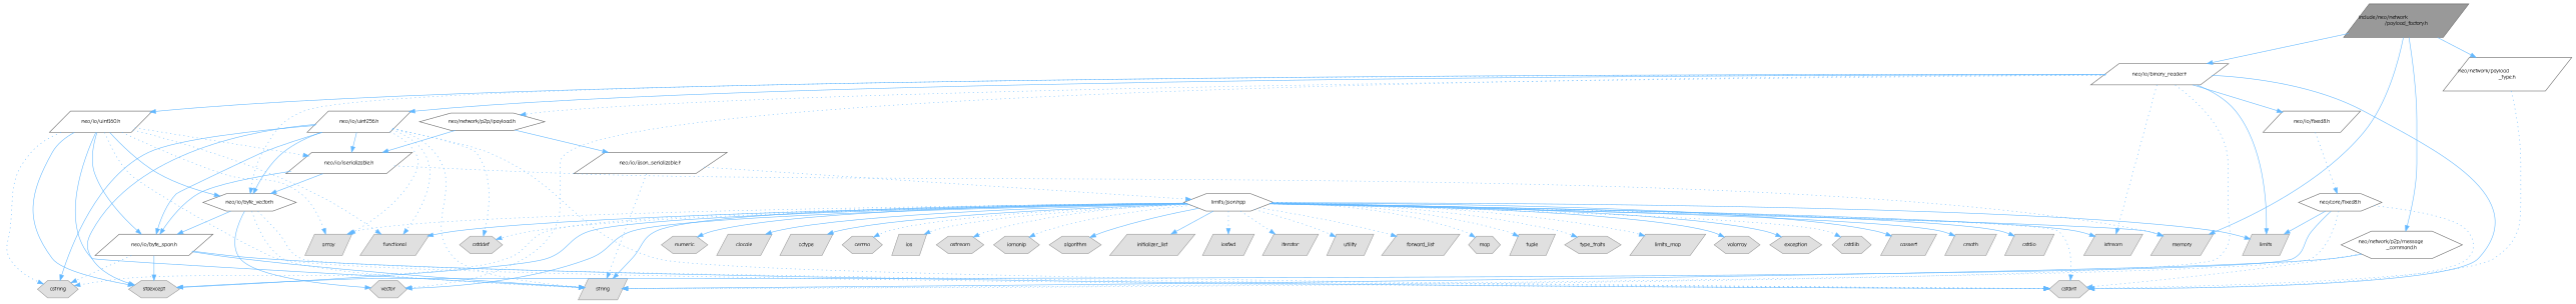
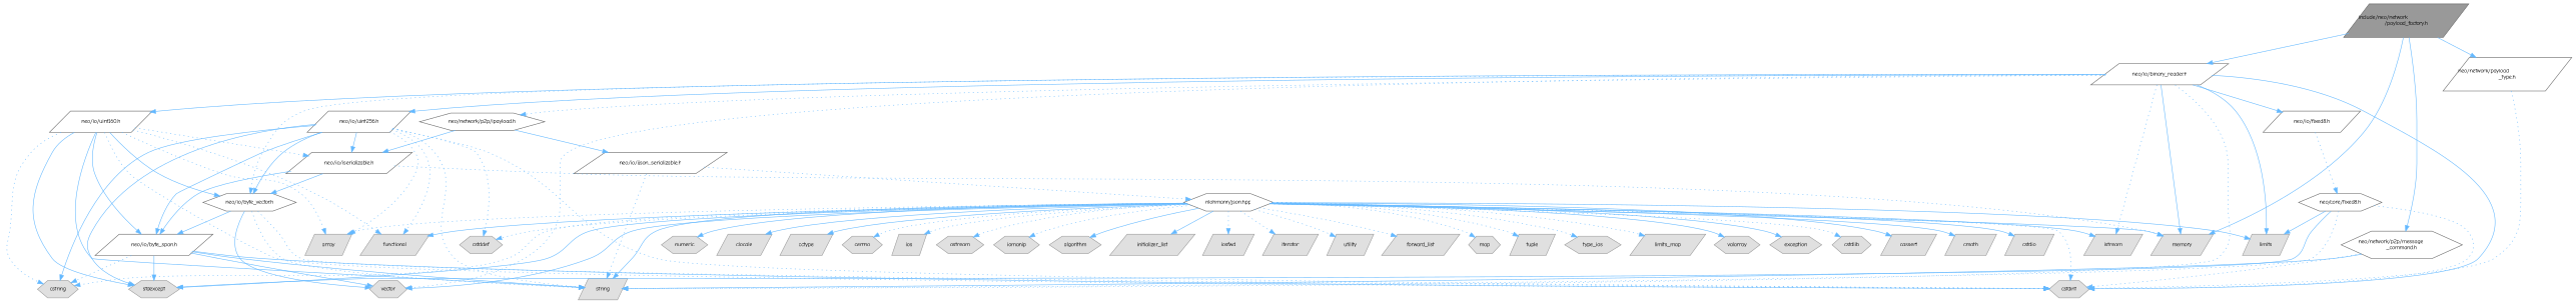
  digraph {
    fontname="Comic Neue"
    node [color=grey60 fillcolor="#E0E0E0" fontname="Comic Neue" fontsize=10 shape=parallelogram style=filled]
    edge [color=steelblue1 fontname="Comic Neue" fontsize=10 labelfontname=Helvetica labelfontsize=10 style=solid]
    n1 [color=gray40 fillcolor=grey60 fontcolor=black height=0.2 label="include/neo/network\l/payload_factory.h" width=0.4]
    n2 [color=grey40 fillcolor=white height=0.2 label="neo/io/binary_reader.h" width=0.4]
    n3 [height=0.2 label=memory width=0.4]
    n4 [color=grey40 fillcolor=white height=0.2 label="neo/network/p2p/message\l_command.h" shape=hexagon width=0.4]
    n5 [color=grey40 fillcolor=white height=0.2 label="neo/network/payload\l_type.h" width=0.4]
    n6 [color=grey40 fillcolor=white height=0.2 label="neo/network/p2p/ipayload.h" shape=hexagon width=0.4]
    n7 [color=grey40 fillcolor=white height=0.2 label="neo/io/byte_vector.h" shape=hexagon width=0.4]
    n8 [height=0.2 label=cstdint shape=hexagon width=0.4]
    n9 [height=0.2 label=string width=0.4]
    n10 [height=0.2 label=vector shape=hexagon width=0.4]
    n11 [color=grey40 fillcolor=white height=0.2 label="neo/io/fixed8.h" width=0.4]
    n12 [height=0.2 label=limits width=0.4]
    n13 [color=grey40 fillcolor=white height=0.2 label="neo/io/uint160.h" width=0.4]
    n14 [color=grey40 fillcolor=white height=0.2 label="neo/io/uint256.h" width=0.4]
    n15 [height=0.2 label=istream width=0.4]
    n16 [color=grey40 fillcolor=white height=0.2 label="neo/io/iserializable.h" width=0.4]
    n17 [color=grey40 fillcolor=white height=0.2 label="neo/io/ijson_serializable.h" width=0.4]
    n18 [color=grey40 fillcolor=white height=0.2 label="neo/io/byte_span.h" width=0.4]
    n19 [color=grey40 fillcolor=white height=0.2 label="neo/core/fixed8.h" shape=hexagon width=0.4]
    n20 [height=0.2 label=cstring shape=hexagon width=0.4]
    n21 [height=0.2 label=stdexcept shape=hexagon width=0.4]
    n22 [height=0.2 label=array width=0.4]
    n23 [height=0.2 label=functional width=0.4]
    n24 [height=0.2 label=cstddef shape=hexagon width=0.4]
-   n25 [color=grey40 fillcolor=white height=0.2 label="limits/json.hpp" shape=hexagon width=0.4]
+   n25 [color=grey40 fillcolor=white height=0.2 label="nlohmann/json.hpp" shape=hexagon width=0.4]
    n26 [height=0.2 label=algorithm shape=hexagon width=0.4]
    n27 [height=0.2 label=initializer_list width=0.4]
    n28 [height=0.2 label=iosfwd width=0.4]
    n29 [height=0.2 label=iterator width=0.4]
    n30 [height=0.2 label=utility width=0.4]
    n31 [height=0.2 label=forward_list width=0.4]
    n32 [height=0.2 label=map shape=hexagon width=0.4]
    n33 [height=0.2 label=tuple width=0.4]
-   n34 [height=0.2 label=type_traits shape=hexagon width=0.4]
+   n34 [height=0.2 label=type_ios shape=hexagon width=0.4]
    n35 [height=0.2 label=limits_map width=0.4]
    n36 [height=0.2 label=valarray shape=hexagon width=0.4]
    n37 [height=0.2 label=exception shape=hexagon width=0.4]
    n38 [height=0.2 label=cstdlib shape=hexagon width=0.4]
    n39 [height=0.2 label=cassert width=0.4]
    n40 [height=0.2 label=cmath width=0.4]
    n41 [height=0.2 label=cstdio width=0.4]
    n42 [height=0.2 label=numeric shape=hexagon width=0.4]
    n43 [height=0.2 label=clocale width=0.4]
    n44 [height=0.2 label=cctype width=0.4]
    n45 [height=0.2 label=cerrno shape=hexagon width=0.4]
    n46 [height=0.2 label=ios width=0.4]
    n47 [height=0.2 label=ostream shape=hexagon width=0.4]
    n48 [height=0.2 label=iomanip shape=hexagon width=0.4]
    n1 -> n2
    n1 -> n3
    n1 -> n4
    n1 -> n5
+   n2 -> n3
    n2 -> n6 [style=dotted]
    n2 -> n7 [style=dotted]
    n2 -> n8
    n2 -> n9 [style=dotted]
    n2 -> n10 [style=dotted]
    n2 -> n11
    n2 -> n12
    n2 -> n13
    n2 -> n14
    n2 -> n15 [style=dotted]
    n4 -> n8 [style=dotted]
    n4 -> n9
    n5 -> n8 [style=dotted]
    n6 -> n16
    n6 -> n17
    n7 -> n8 [style=dotted]
    n7 -> n9 [style=dotted]
    n7 -> n10
    n7 -> n18
    n11 -> n19 [style=dotted]
    n13 -> n7
    n13 -> n8 [style=dotted]
    n13 -> n9
    n13 -> n16 [style=dotted]
    n13 -> n18
    n13 -> n20 [style=dotted]
    n13 -> n21
    n13 -> n22 [style=dotted]
    n13 -> n23 [style=dotted]
    n14 -> n7
    n14 -> n8 [style=dotted]
    n14 -> n9 [style=dotted]
    n14 -> n16
    n14 -> n18
    n14 -> n20
    n14 -> n21
    n14 -> n22 [style=dotted]
    n14 -> n23 [style=dotted]
    n14 -> n24 [style=dotted]
    n16 -> n3 [style=dotted]
    n16 -> n7
    n16 -> n18
    n17 -> n9 [style=dotted]
    n17 -> n25 [style=dotted]
    n18 -> n8
    n18 -> n9
+   n18 -> n10
    n18 -> n20 [style=dotted]
    n18 -> n21
    n19 -> n8 [style=dotted]
    n19 -> n9 [style=dotted]
    n19 -> n12
    n19 -> n21
    n25 -> n3
    n25 -> n8 [style=dotted]
    n25 -> n9
    n25 -> n10
    n25 -> n12
    n25 -> n15
    n25 -> n20 [style=dotted]
    n25 -> n21
    n25 -> n22 [style=dotted]
    n25 -> n23
    n25 -> n24 [style=dotted]
    n25 -> n26
    n25 -> n27
    n25 -> n28 [style=dotted]
    n25 -> n29 [style=dotted]
    n25 -> n30 [style=dotted]
    n25 -> n31 [style=dotted]
    n25 -> n32 [style=dotted]
    n25 -> n33 [style=dotted]
    n25 -> n34 [style=dotted]
    n25 -> n35 [style=dotted]
    n25 -> n36
    n25 -> n37
    n25 -> n38 [style=dotted]
    n25 -> n39
    n25 -> n40
    n25 -> n41
    n25 -> n42
    n25 -> n43
    n25 -> n44
    n25 -> n45 [style=dotted]
    n25 -> n46 [style=dotted]
    n25 -> n47 [style=dotted]
    n25 -> n48 [style=dotted]
  }
